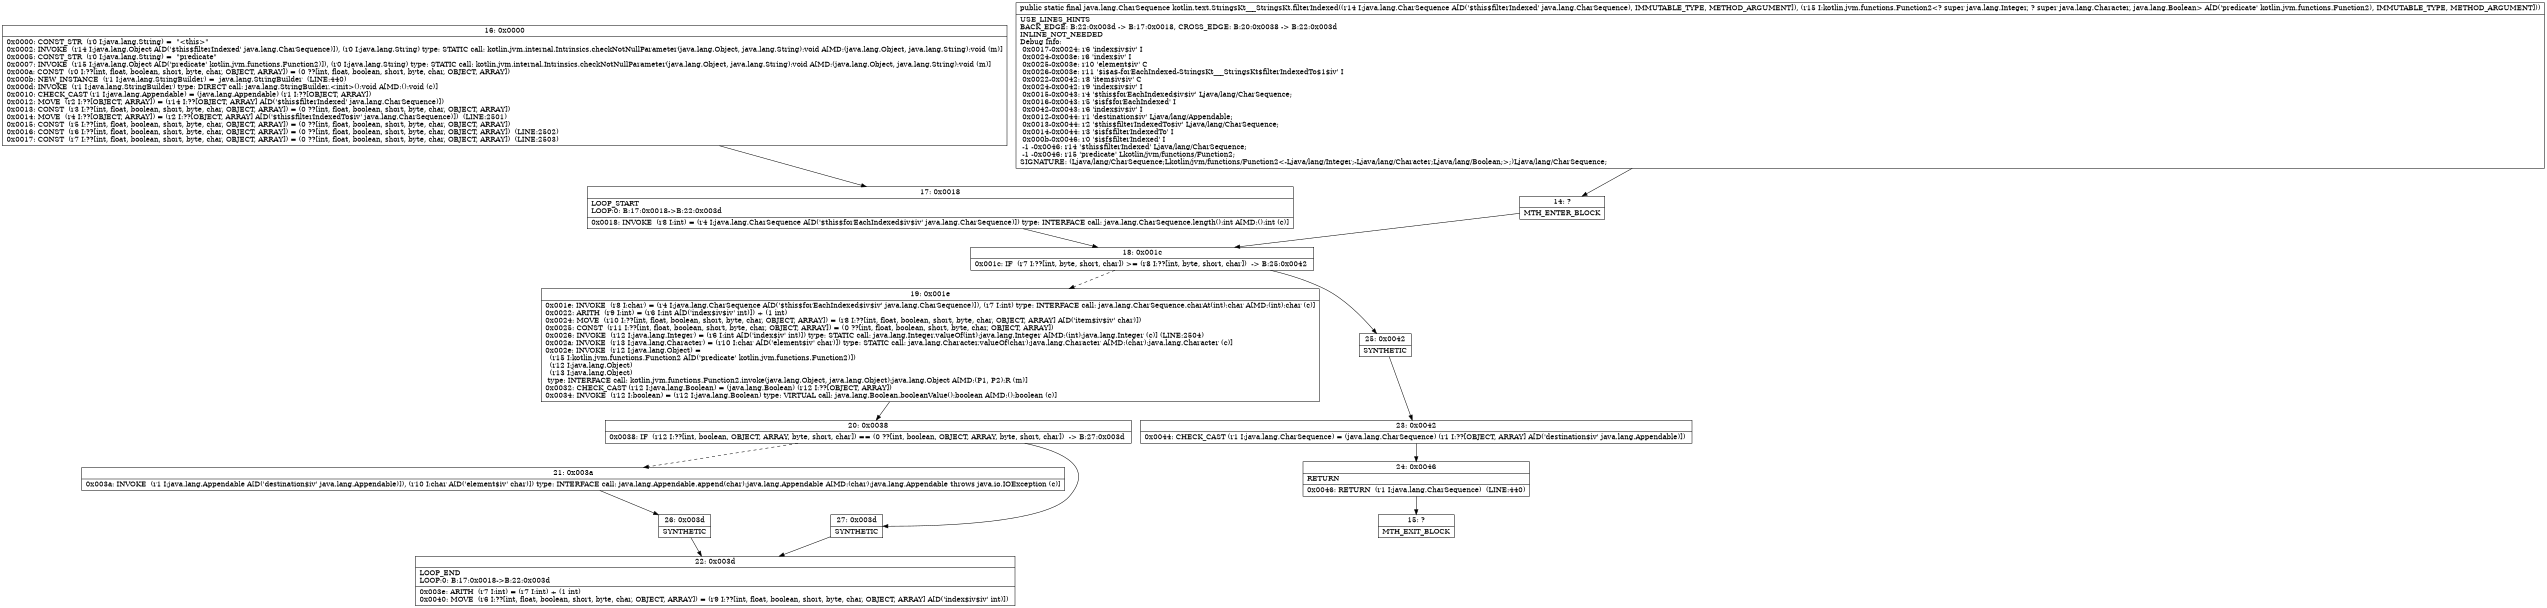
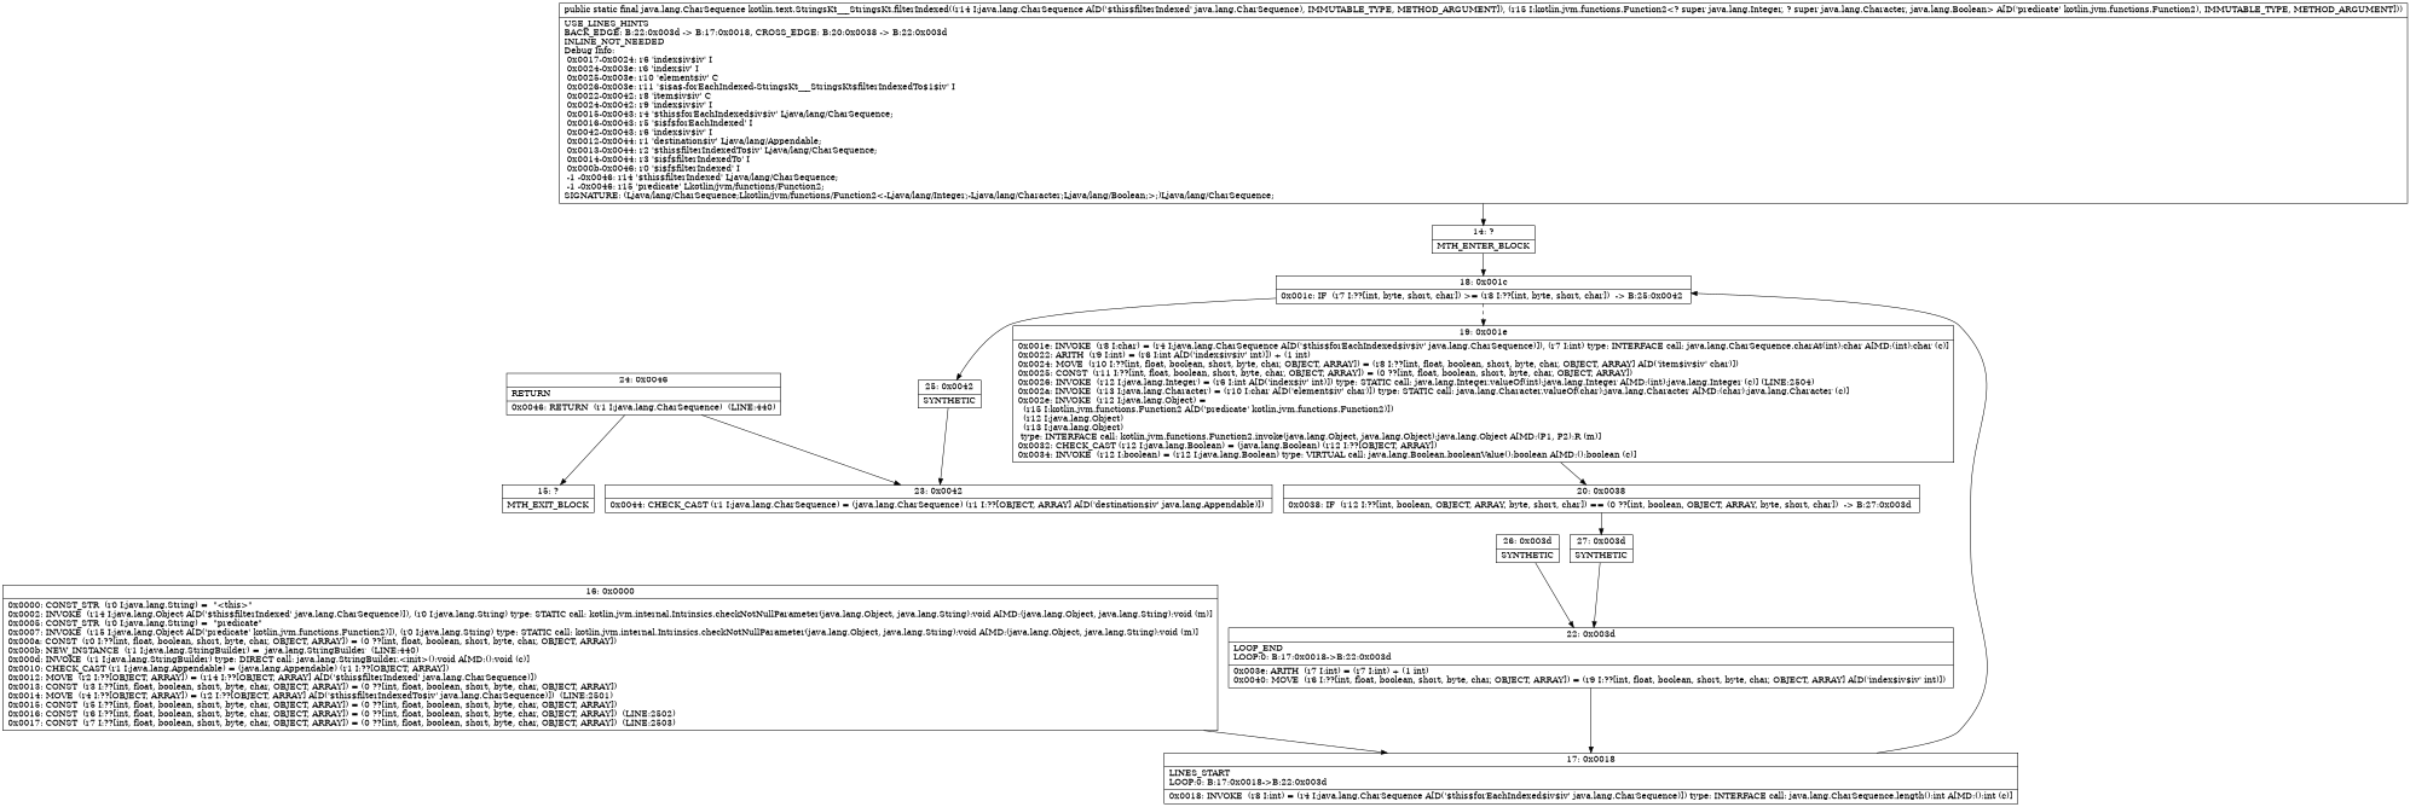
  digraph {
    node [shape=record]
    n1 [label="{14\:\ ?|MTH_ENTER_BLOCK\l}"]
    n2 [label="{18\:\ 0x001c|0x001c: IF  (r7 I:??[int, byte, short, char]) \>= (r8 I:??[int, byte, short, char])  \-\> B:25:0x0042 \l}"]
    n3 [label="{16\:\ 0x0000|0x0000: CONST_STR  (r0 I:java.lang.String) =  \"\<this\>\" \l0x0002: INVOKE  (r14 I:java.lang.Object A[D('$this$filterIndexed' java.lang.CharSequence)]), (r0 I:java.lang.String) type: STATIC call: kotlin.jvm.internal.Intrinsics.checkNotNullParameter(java.lang.Object, java.lang.String):void A[MD:(java.lang.Object, java.lang.String):void (m)]\l0x0005: CONST_STR  (r0 I:java.lang.String) =  \"predicate\" \l0x0007: INVOKE  (r15 I:java.lang.Object A[D('predicate' kotlin.jvm.functions.Function2)]), (r0 I:java.lang.String) type: STATIC call: kotlin.jvm.internal.Intrinsics.checkNotNullParameter(java.lang.Object, java.lang.String):void A[MD:(java.lang.Object, java.lang.String):void (m)]\l0x000a: CONST  (r0 I:??[int, float, boolean, short, byte, char, OBJECT, ARRAY]) = (0 ??[int, float, boolean, short, byte, char, OBJECT, ARRAY]) \l0x000b: NEW_INSTANCE  (r1 I:java.lang.StringBuilder) =  java.lang.StringBuilder  (LINE:440)\l0x000d: INVOKE  (r1 I:java.lang.StringBuilder) type: DIRECT call: java.lang.StringBuilder.\<init\>():void A[MD:():void (c)]\l0x0010: CHECK_CAST (r1 I:java.lang.Appendable) = (java.lang.Appendable) (r1 I:??[OBJECT, ARRAY]) \l0x0012: MOVE  (r2 I:??[OBJECT, ARRAY]) = (r14 I:??[OBJECT, ARRAY] A[D('$this$filterIndexed' java.lang.CharSequence)]) \l0x0013: CONST  (r3 I:??[int, float, boolean, short, byte, char, OBJECT, ARRAY]) = (0 ??[int, float, boolean, short, byte, char, OBJECT, ARRAY]) \l0x0014: MOVE  (r4 I:??[OBJECT, ARRAY]) = (r2 I:??[OBJECT, ARRAY] A[D('$this$filterIndexedTo$iv' java.lang.CharSequence)])  (LINE:2501)\l0x0015: CONST  (r5 I:??[int, float, boolean, short, byte, char, OBJECT, ARRAY]) = (0 ??[int, float, boolean, short, byte, char, OBJECT, ARRAY]) \l0x0016: CONST  (r6 I:??[int, float, boolean, short, byte, char, OBJECT, ARRAY]) = (0 ??[int, float, boolean, short, byte, char, OBJECT, ARRAY])  (LINE:2502)\l0x0017: CONST  (r7 I:??[int, float, boolean, short, byte, char, OBJECT, ARRAY]) = (0 ??[int, float, boolean, short, byte, char, OBJECT, ARRAY])  (LINE:2503)\l}"]
-   n4 [label="{17\:\ 0x0018|LOOP_START\lLOOP:0: B:17:0x0018\-\>B:22:0x003d\l|0x0018: INVOKE  (r8 I:int) = (r4 I:java.lang.CharSequence A[D('$this$forEachIndexed$iv$iv' java.lang.CharSequence)]) type: INTERFACE call: java.lang.CharSequence.length():int A[MD:():int (c)]\l}"]
+   n4 [label="{17\:\ 0x0018|LINES_START\lLOOP:0: B:17:0x0018\-\>B:22:0x003d\l|0x0018: INVOKE  (r8 I:int) = (r4 I:java.lang.CharSequence A[D('$this$forEachIndexed$iv$iv' java.lang.CharSequence)]) type: INTERFACE call: java.lang.CharSequence.length():int A[MD:():int (c)]\l}"]
    n5 [label="{19\:\ 0x001e|0x001e: INVOKE  (r8 I:char) = (r4 I:java.lang.CharSequence A[D('$this$forEachIndexed$iv$iv' java.lang.CharSequence)]), (r7 I:int) type: INTERFACE call: java.lang.CharSequence.charAt(int):char A[MD:(int):char (c)]\l0x0022: ARITH  (r9 I:int) = (r6 I:int A[D('index$iv$iv' int)]) + (1 int) \l0x0024: MOVE  (r10 I:??[int, float, boolean, short, byte, char, OBJECT, ARRAY]) = (r8 I:??[int, float, boolean, short, byte, char, OBJECT, ARRAY] A[D('item$iv$iv' char)]) \l0x0025: CONST  (r11 I:??[int, float, boolean, short, byte, char, OBJECT, ARRAY]) = (0 ??[int, float, boolean, short, byte, char, OBJECT, ARRAY]) \l0x0026: INVOKE  (r12 I:java.lang.Integer) = (r6 I:int A[D('index$iv' int)]) type: STATIC call: java.lang.Integer.valueOf(int):java.lang.Integer A[MD:(int):java.lang.Integer (c)] (LINE:2504)\l0x002a: INVOKE  (r13 I:java.lang.Character) = (r10 I:char A[D('element$iv' char)]) type: STATIC call: java.lang.Character.valueOf(char):java.lang.Character A[MD:(char):java.lang.Character (c)]\l0x002e: INVOKE  (r12 I:java.lang.Object) = \l  (r15 I:kotlin.jvm.functions.Function2 A[D('predicate' kotlin.jvm.functions.Function2)])\l  (r12 I:java.lang.Object)\l  (r13 I:java.lang.Object)\l type: INTERFACE call: kotlin.jvm.functions.Function2.invoke(java.lang.Object, java.lang.Object):java.lang.Object A[MD:(P1, P2):R (m)]\l0x0032: CHECK_CAST (r12 I:java.lang.Boolean) = (java.lang.Boolean) (r12 I:??[OBJECT, ARRAY]) \l0x0034: INVOKE  (r12 I:boolean) = (r12 I:java.lang.Boolean) type: VIRTUAL call: java.lang.Boolean.booleanValue():boolean A[MD:():boolean (c)]\l}"]
    n6 [label="{25\:\ 0x0042|SYNTHETIC\l}"]
    n7 [label="{20\:\ 0x0038|0x0038: IF  (r12 I:??[int, boolean, OBJECT, ARRAY, byte, short, char]) == (0 ??[int, boolean, OBJECT, ARRAY, byte, short, char])  \-\> B:27:0x003d \l}"]
    n8 [label="{23\:\ 0x0042|0x0044: CHECK_CAST (r1 I:java.lang.CharSequence) = (java.lang.CharSequence) (r1 I:??[OBJECT, ARRAY] A[D('destination$iv' java.lang.Appendable)]) \l}"]
-   n9 [label="{21\:\ 0x003a|0x003a: INVOKE  (r1 I:java.lang.Appendable A[D('destination$iv' java.lang.Appendable)]), (r10 I:char A[D('element$iv' char)]) type: INTERFACE call: java.lang.Appendable.append(char):java.lang.Appendable A[MD:(char):java.lang.Appendable throws java.io.IOException (c)]\l}"]
    n10 [label="{27\:\ 0x003d|SYNTHETIC\l}"]
    n11 [label="{26\:\ 0x003d|SYNTHETIC\l}"]
    n12 [label="{22\:\ 0x003d|LOOP_END\lLOOP:0: B:17:0x0018\-\>B:22:0x003d\l|0x003e: ARITH  (r7 I:int) = (r7 I:int) + (1 int) \l0x0040: MOVE  (r6 I:??[int, float, boolean, short, byte, char, OBJECT, ARRAY]) = (r9 I:??[int, float, boolean, short, byte, char, OBJECT, ARRAY] A[D('index$iv$iv' int)]) \l}"]
    n13 [label="{24\:\ 0x0046|RETURN\l|0x0046: RETURN  (r1 I:java.lang.CharSequence)  (LINE:440)\l}"]
    n14 [label="{15\:\ ?|MTH_EXIT_BLOCK\l}"]
    n15 [label="{public static final java.lang.CharSequence kotlin.text.StringsKt___StringsKt.filterIndexed((r14 I:java.lang.CharSequence A[D('$this$filterIndexed' java.lang.CharSequence), IMMUTABLE_TYPE, METHOD_ARGUMENT]), (r15 I:kotlin.jvm.functions.Function2\<? super java.lang.Integer, ? super java.lang.Character, java.lang.Boolean\> A[D('predicate' kotlin.jvm.functions.Function2), IMMUTABLE_TYPE, METHOD_ARGUMENT]))  | USE_LINES_HINTS\lBACK_EDGE: B:22:0x003d \-\> B:17:0x0018, CROSS_EDGE: B:20:0x0038 \-\> B:22:0x003d\lINLINE_NOT_NEEDED\lDebug Info:\l  0x0017\-0x0024: r6 'index$iv$iv' I\l  0x0024\-0x003e: r6 'index$iv' I\l  0x0025\-0x003e: r10 'element$iv' C\l  0x0026\-0x003e: r11 '$i$a$\-forEachIndexed\-StringsKt___StringsKt$filterIndexedTo$1$iv' I\l  0x0022\-0x0042: r8 'item$iv$iv' C\l  0x0024\-0x0042: r9 'index$iv$iv' I\l  0x0015\-0x0043: r4 '$this$forEachIndexed$iv$iv' Ljava\/lang\/CharSequence;\l  0x0016\-0x0043: r5 '$i$f$forEachIndexed' I\l  0x0042\-0x0043: r6 'index$iv$iv' I\l  0x0012\-0x0044: r1 'destination$iv' Ljava\/lang\/Appendable;\l  0x0013\-0x0044: r2 '$this$filterIndexedTo$iv' Ljava\/lang\/CharSequence;\l  0x0014\-0x0044: r3 '$i$f$filterIndexedTo' I\l  0x000b\-0x0046: r0 '$i$f$filterIndexed' I\l  \-1 \-0x0046: r14 '$this$filterIndexed' Ljava\/lang\/CharSequence;\l  \-1 \-0x0046: r15 'predicate' Lkotlin\/jvm\/functions\/Function2;\lSIGNATURE: (Ljava\/lang\/CharSequence;Lkotlin\/jvm\/functions\/Function2\<\-Ljava\/lang\/Integer;\-Ljava\/lang\/Character;Ljava\/lang\/Boolean;\>;)Ljava\/lang\/CharSequence;\l}"]
    n1 -> n2
    n2 -> n5 [style=dashed]
    n2 -> n6
    n3 -> n4
    n4 -> n2
    n5 -> n7
    n6 -> n8
-   n7 -> n9 [style=dashed]
    n7 -> n10
-   n8 -> n13
-   n9 -> n11
+   n13 -> n8
    n10 -> n12
    n11 -> n12
+   n12 -> n4
    n13 -> n14
    n15 -> n1
  }
